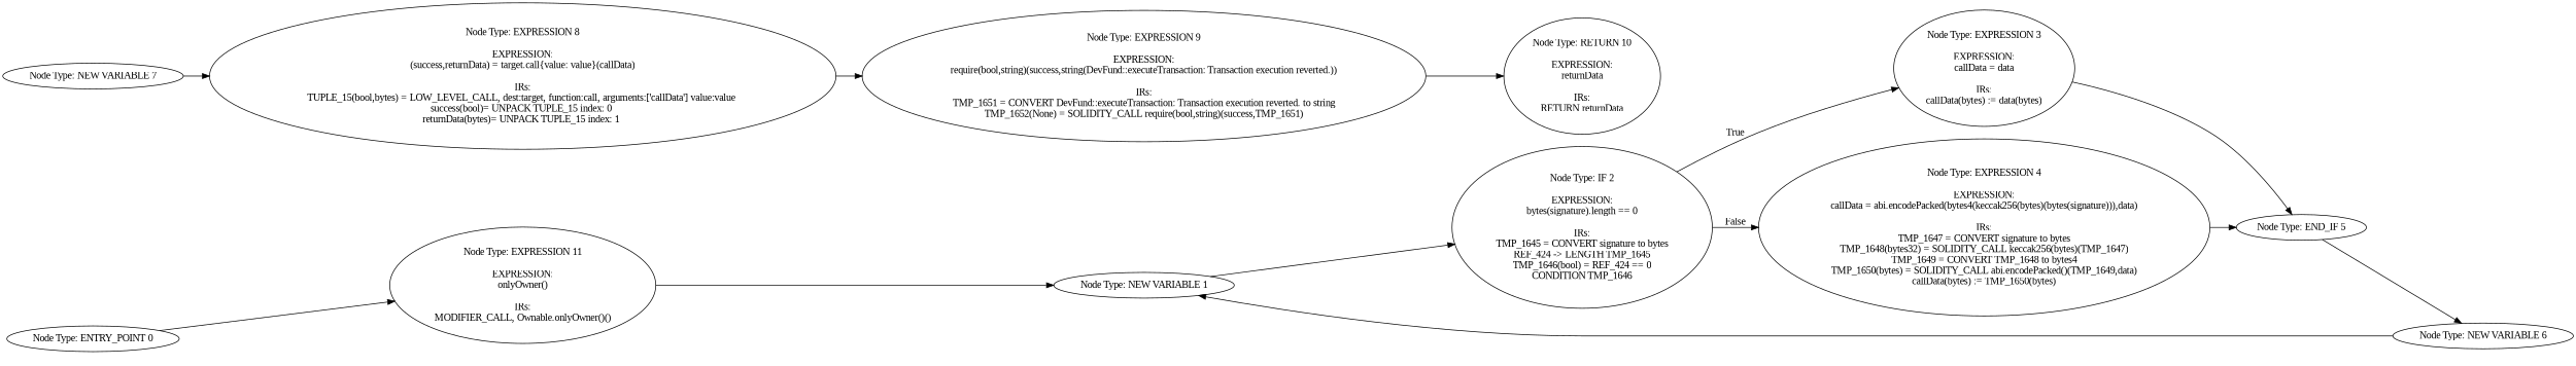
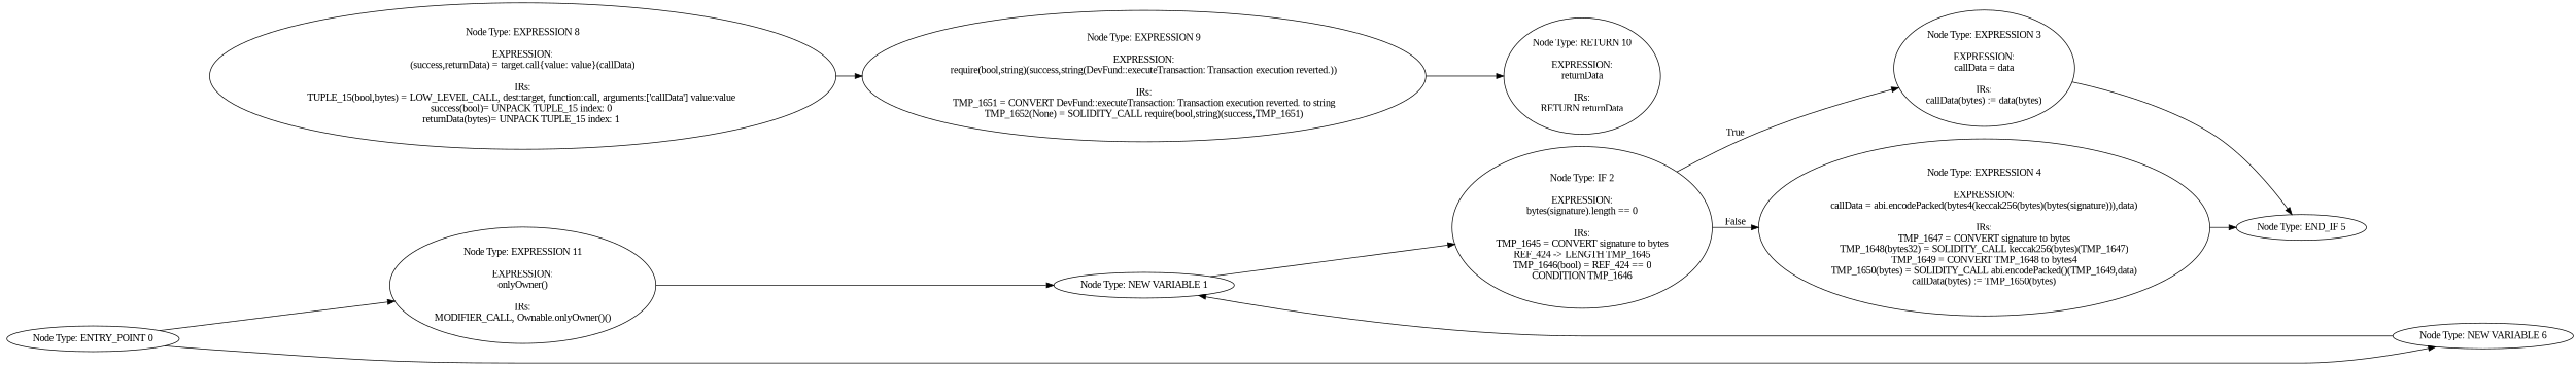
  digraph {
    fontname="Liberation Serif"
    rankdir=LR
    node [fontname="Liberation Serif"]
    edge [fontname="Liberation Serif"]
    n1 [label="Node Type: ENTRY_POINT 0\n"]
    n2 [label="Node Type: EXPRESSION 11\n\nEXPRESSION:\nonlyOwner()\n\nIRs:\nMODIFIER_CALL, Ownable.onlyOwner()()"]
    n3 [label="Node Type: NEW VARIABLE 1\n"]
    n4 [label="Node Type: IF 2\n\nEXPRESSION:\nbytes(signature).length == 0\n\nIRs:\nTMP_1645 = CONVERT signature to bytes\nREF_424 -> LENGTH TMP_1645\nTMP_1646(bool) = REF_424 == 0\nCONDITION TMP_1646"]
    n5 [label="Node Type: EXPRESSION 3\n\nEXPRESSION:\ncallData = data\n\nIRs:\ncallData(bytes) := data(bytes)"]
    n6 [label="Node Type: EXPRESSION 4\n\nEXPRESSION:\ncallData = abi.encodePacked(bytes4(keccak256(bytes)(bytes(signature))),data)\n\nIRs:\nTMP_1647 = CONVERT signature to bytes\nTMP_1648(bytes32) = SOLIDITY_CALL keccak256(bytes)(TMP_1647)\nTMP_1649 = CONVERT TMP_1648 to bytes4\nTMP_1650(bytes) = SOLIDITY_CALL abi.encodePacked()(TMP_1649,data)\ncallData(bytes) := TMP_1650(bytes)"]
    n7 [label="Node Type: END_IF 5\n"]
    n8 [label="Node Type: NEW VARIABLE 6\n"]
-   n9 [label="Node Type: NEW VARIABLE 7\n"]
    n10 [label="Node Type: EXPRESSION 8\n\nEXPRESSION:\n(success,returnData) = target.call{value: value}(callData)\n\nIRs:\nTUPLE_15(bool,bytes) = LOW_LEVEL_CALL, dest:target, function:call, arguments:['callData'] value:value \nsuccess(bool)= UNPACK TUPLE_15 index: 0 \nreturnData(bytes)= UNPACK TUPLE_15 index: 1 "]
    n11 [label="Node Type: EXPRESSION 9\n\nEXPRESSION:\nrequire(bool,string)(success,string(DevFund::executeTransaction: Transaction execution reverted.))\n\nIRs:\nTMP_1651 = CONVERT DevFund::executeTransaction: Transaction execution reverted. to string\nTMP_1652(None) = SOLIDITY_CALL require(bool,string)(success,TMP_1651)"]
    n12 [label="Node Type: RETURN 10\n\nEXPRESSION:\nreturnData\n\nIRs:\nRETURN returnData"]
    n1 -> n2
    n2 -> n3
    n3 -> n4
    n4 -> n5 [label=True]
    n4 -> n6 [label=False]
    n5 -> n7
    n6 -> n7
-   n7 -> n8
+   n1 -> n8
    n8 -> n3
-   n9 -> n10
    n10 -> n11
    n11 -> n12
  }
